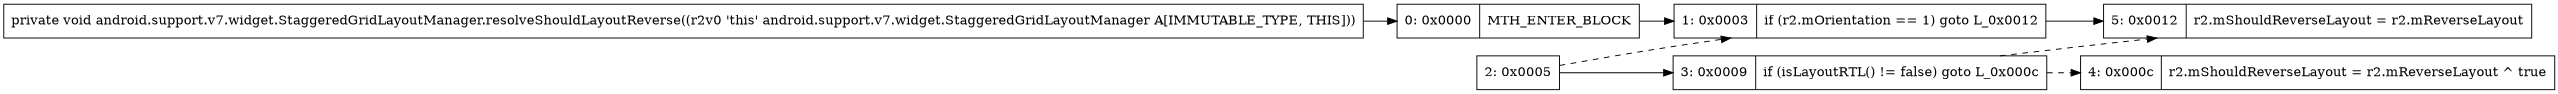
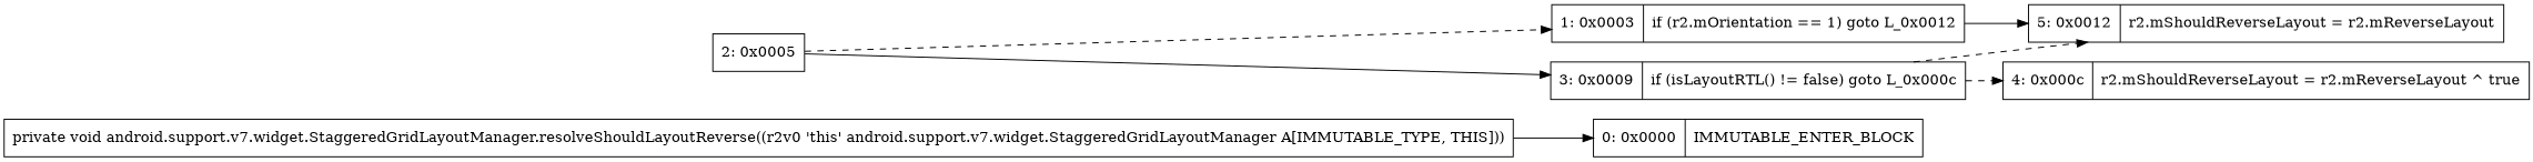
  digraph {
    rankdir=LR
    node [shape=record]
-   n1 [label="{0\:\ 0x0000|MTH_ENTER_BLOCK\l}"]
+   n1 [label="{0\:\ 0x0000|IMMUTABLE_ENTER_BLOCK\l}"]
    n2 [label="{1\:\ 0x0003|if (r2.mOrientation == 1) goto L_0x0012\l}"]
    n3 [label="{5\:\ 0x0012|r2.mShouldReverseLayout = r2.mReverseLayout\l}"]
    n4 [label="{2\:\ 0x0005}"]
    n5 [label="{3\:\ 0x0009|if (isLayoutRTL() != false) goto L_0x000c\l}"]
    n6 [label="{4\:\ 0x000c|r2.mShouldReverseLayout = r2.mReverseLayout ^ true\l}"]
    n7 [label="{private void android.support.v7.widget.StaggeredGridLayoutManager.resolveShouldLayoutReverse((r2v0 'this' android.support.v7.widget.StaggeredGridLayoutManager A[IMMUTABLE_TYPE, THIS])) }"]
-   n1 -> n2
    n2 -> n3
    n4 -> n2 [style=dashed]
    n4 -> n5
    n5 -> n3 [style=dashed]
    n5 -> n6 [style=dashed]
    n7 -> n1
  }
